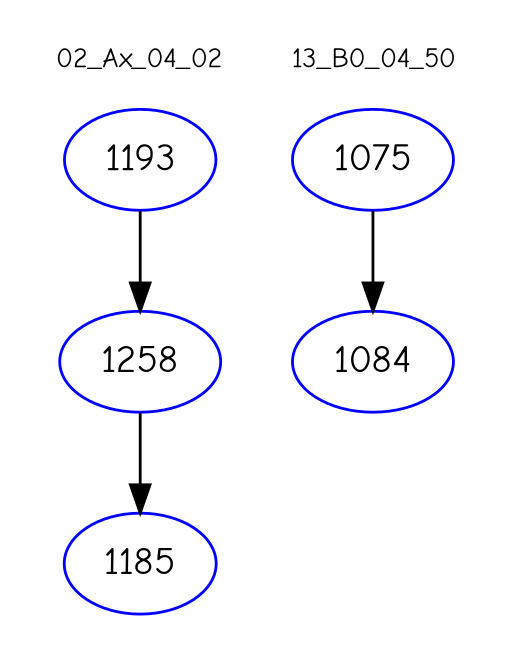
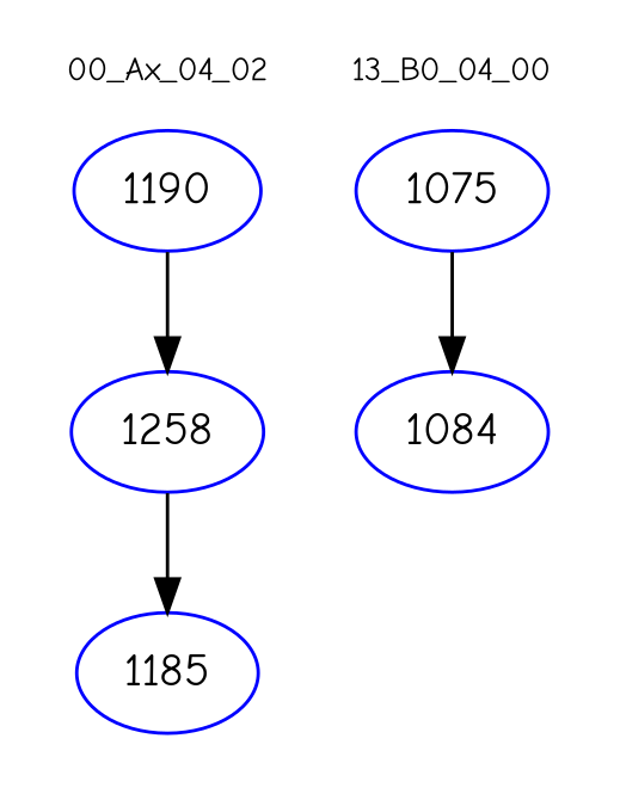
  digraph {
    fontname="Comic Neue"
    node [color=blue fontname="Comic Neue"]
    edge [color=black fontname="Comic Neue"]
-   n1 [label=1193]
+   n1 [label=1190]
    n2 [label=1185]
    n3 [label=1258]
    n4 [label=1075]
    n5 [label=1084]
    subgraph cluster_1 {
      color=white
      fontsize=10
-     label="02_Ax_04_02"
+     label="00_Ax_04_02"
      n1
      n2
      n3
    }
    subgraph cluster_2 {
      color=white
      fontsize=10
-     label="13_B0_04_50"
+     label="13_B0_04_00"
      n4
      n5
    }
    n1 -> n3
    n3 -> n2
    n4 -> n5
  }
